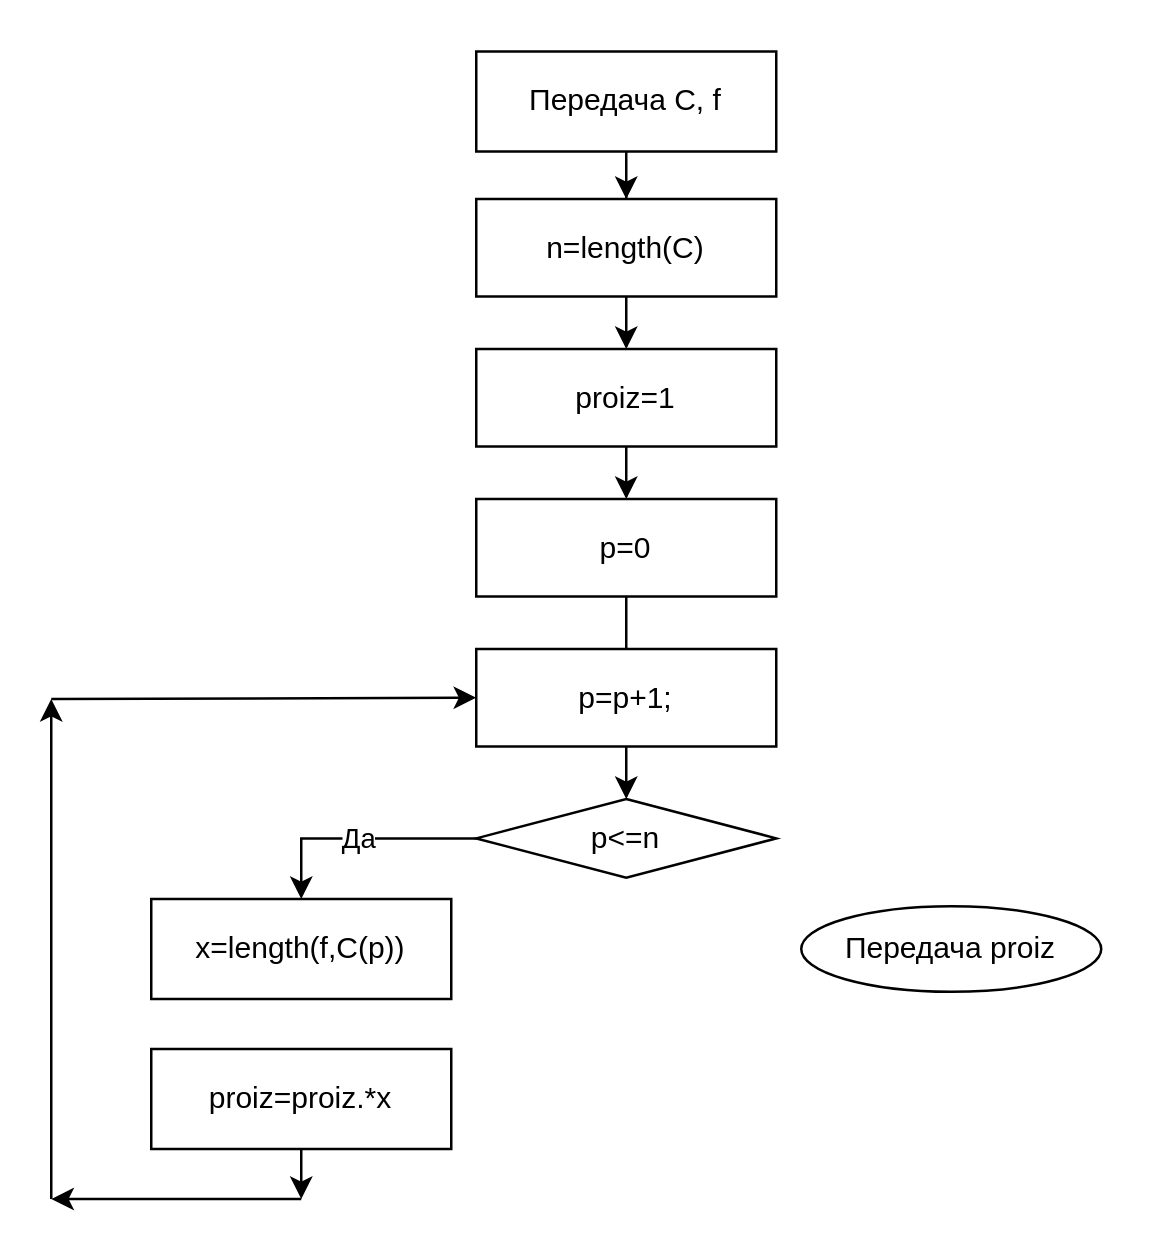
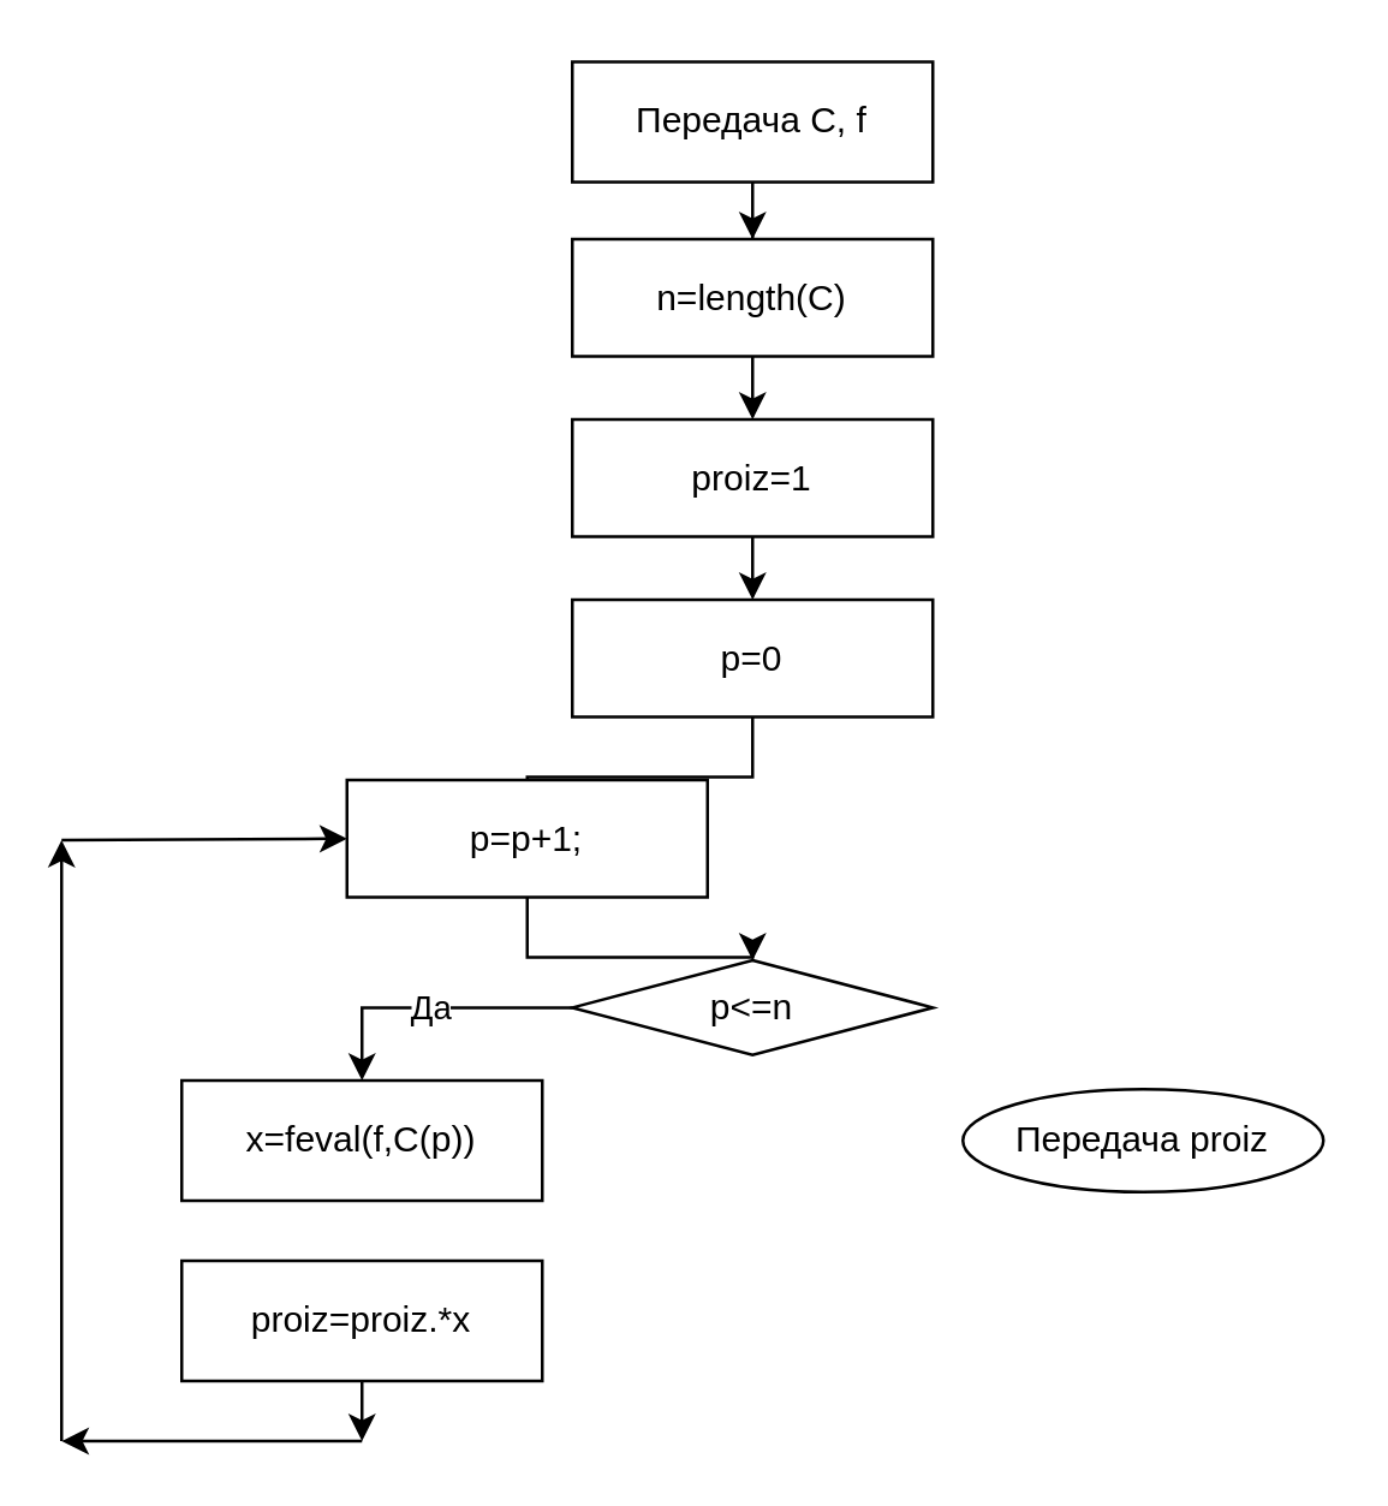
  <mxCell id="0" />
  <mxCell id="1" parent="0" />
  <mxCell id="2" value="" style="edgeStyle=orthogonalEdgeStyle;rounded=0;orthogonalLoop=1;jettySize=auto;html=1;" edge="1" parent="1" source="3" target="5"><mxGeometry relative="1" as="geometry" /></mxCell>
  <mxCell id="3" value="Передача С, f" style="whiteSpace=wrap;html=1;rounded=0;" vertex="1" parent="1"><mxGeometry x="190" y="20" width="120" height="40" as="geometry" /></mxCell>
  <mxCell id="4" value="" style="edgeStyle=orthogonalEdgeStyle;rounded=0;orthogonalLoop=1;jettySize=auto;html=1;" edge="1" parent="1" source="5" target="7"><mxGeometry relative="1" as="geometry" /></mxCell>
  <mxCell id="5" value="n=length(C)" style="whiteSpace=wrap;html=1;" vertex="1" parent="1"><mxGeometry x="190" y="79" width="120" height="39" as="geometry" /></mxCell>
  <mxCell id="6" value="" style="edgeStyle=orthogonalEdgeStyle;rounded=0;orthogonalLoop=1;jettySize=auto;html=1;" edge="1" parent="1" source="7" target="9"><mxGeometry relative="1" as="geometry" /></mxCell>
  <mxCell id="7" value="proiz=1" style="whiteSpace=wrap;html=1;" vertex="1" parent="1"><mxGeometry x="190" y="139" width="120" height="39" as="geometry" /></mxCell>
  <mxCell id="8" value="" style="edgeStyle=orthogonalEdgeStyle;rounded=0;orthogonalLoop=1;jettySize=auto;html=1;endArrow=none;" edge="1" parent="1" source="9" target="11"><mxGeometry relative="1" as="geometry" /></mxCell>
  <mxCell id="9" value="p=0" style="whiteSpace=wrap;html=1;" vertex="1" parent="1"><mxGeometry x="190" y="199" width="120" height="39" as="geometry" /></mxCell>
  <mxCell id="10" value="" style="edgeStyle=orthogonalEdgeStyle;rounded=0;orthogonalLoop=1;jettySize=auto;html=1;" edge="1" parent="1" source="11" target="13"><mxGeometry relative="1" as="geometry" /></mxCell>
- <mxCell id="11" value="p=p+1;" style="whiteSpace=wrap;html=1;" vertex="1" parent="1"><mxGeometry x="190" y="259" width="120" height="39" as="geometry" /></mxCell>
+ <mxCell id="11" value="p=p+1;" style="whiteSpace=wrap;html=1;" vertex="1" parent="1"><mxGeometry x="115" y="259" width="120" height="39" as="geometry" /></mxCell>
  <mxCell id="12" value="Да" style="edgeStyle=orthogonalEdgeStyle;rounded=0;orthogonalLoop=1;jettySize=auto;html=1;" edge="1" parent="1" source="13" target="14"><mxGeometry relative="1" as="geometry" /></mxCell>
  <mxCell id="13" value="p&amp;lt;=n" style="rhombus;whiteSpace=wrap;html=1;" vertex="1" parent="1"><mxGeometry x="190" y="319" width="120" height="31.5" as="geometry" /></mxCell>
- <mxCell id="14" value="x=length(f,C(p))" style="whiteSpace=wrap;html=1;" vertex="1" parent="1"><mxGeometry x="60" y="359" width="120" height="40" as="geometry" /></mxCell>
+ <mxCell id="14" value="x=feval(f,C(p))" style="whiteSpace=wrap;html=1;" vertex="1" parent="1"><mxGeometry x="60" y="359" width="120" height="40" as="geometry" /></mxCell>
  <mxCell id="15" value="proiz=proiz.*x" style="whiteSpace=wrap;html=1;" vertex="1" parent="1"><mxGeometry x="60" y="419" width="120" height="40" as="geometry" /></mxCell>
  <mxCell id="16" value="" style="endArrow=classic;html=1;exitX=0.5;exitY=1;exitDx=0;exitDy=0;" edge="1" parent="1" source="15"><mxGeometry width="50" height="50" relative="1" as="geometry"><mxPoint x="50" y="579" as="sourcePoint" /><mxPoint x="120" y="479" as="targetPoint" /></mxGeometry></mxCell>
  <mxCell id="17" value="" style="endArrow=classic;html=1;" edge="1" parent="1"><mxGeometry width="50" height="50" relative="1" as="geometry"><mxPoint x="120" y="479" as="sourcePoint" /><mxPoint x="20" y="479" as="targetPoint" /></mxGeometry></mxCell>
  <mxCell id="18" value="" style="endArrow=classic;html=1;" edge="1" parent="1"><mxGeometry width="50" height="50" relative="1" as="geometry"><mxPoint x="20" y="479" as="sourcePoint" /><mxPoint x="20" y="279" as="targetPoint" /></mxGeometry></mxCell>
  <mxCell id="19" value="" style="endArrow=classic;html=1;entryX=0;entryY=0.5;entryDx=0;entryDy=0;" edge="1" parent="1" target="11"><mxGeometry width="50" height="50" relative="1" as="geometry"><mxPoint x="20" y="279" as="sourcePoint" /><mxPoint x="100" y="229" as="targetPoint" /></mxGeometry></mxCell>
  <mxCell id="20" value="Передача proiz" style="ellipse;whiteSpace=wrap;html=1;" vertex="1" parent="1"><mxGeometry x="320" y="361.88" width="120" height="34.25" as="geometry" /></mxCell>
